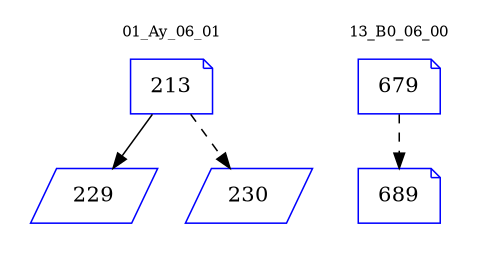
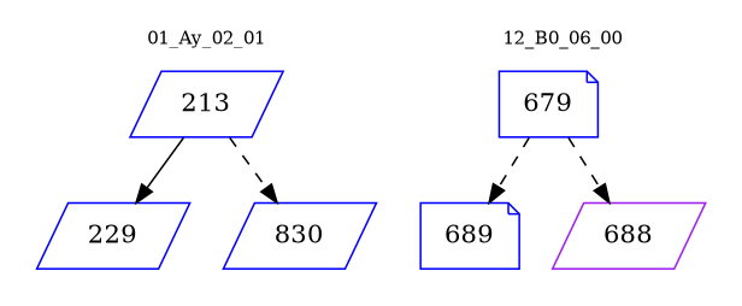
  digraph {
    node [color=blue shape=note]
    edge [color=black style=dashed]
-   n1 [label=213]
+   n1 [label=213 shape=parallelogram]
    n2 [label=229 shape=parallelogram]
-   n3 [label=230 shape=parallelogram]
+   n3 [label=830 shape=parallelogram]
    n4 [label=679]
    n5 [label=689]
+   n6 [color=purple label=688 shape=parallelogram]
    subgraph cluster_1 {
      color=white
      fontsize=10
-     label="01_Ay_06_01"
+     label="01_Ay_02_01"
      n1
      n2
      n3
    }
    subgraph cluster_2 {
      color=white
      fontsize=10
-     label="13_B0_06_00"
+     label="12_B0_06_00"
      n4
      n5
+     n6
    }
    n1 -> n2 [style=solid]
    n1 -> n3
    n4 -> n5
+   n4 -> n6
  }
